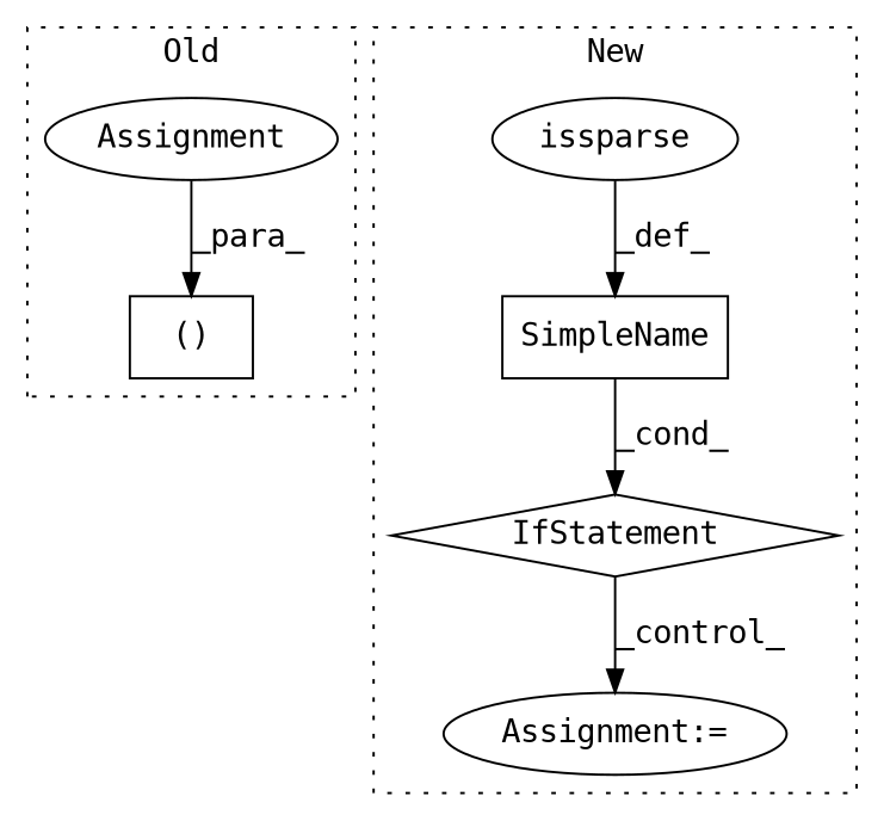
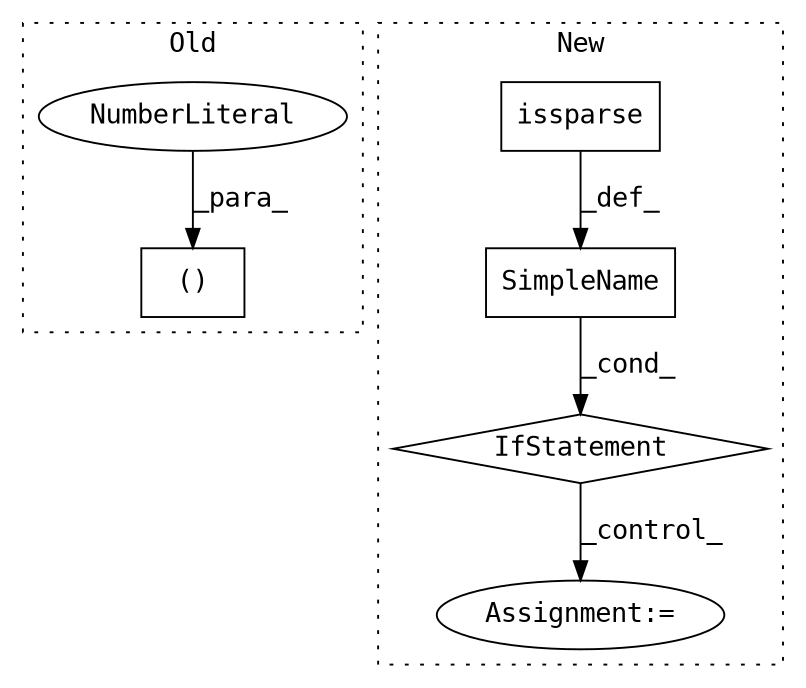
  digraph {
    fontname="DejaVu Sans Mono"
    node [fontname="DejaVu Sans Mono" l=1 shape=box]
    edge [fontname="DejaVu Sans Mono"]
    n1 [a=106 l=15 label="()" s=3308]
-   n2 [a=34 label=Assignment s=3322 shape=ellipse]
-   n3 [a=32 l="9,1" label=issparse s="1209,1220" shape=ellipse]
+   n2 [a=34 label=NumberLiteral s=3322 shape=ellipse]
+   n3 [a=32 l="9,1" label=issparse s="1209,1220"]
    n4 [a=25 l="4,2" label=IfStatement s="1197,1221" shape=diamond]
    n5 [a=7 label="Assignment:=" s=1233 shape=ellipse]
    n6 [a=42 label=SimpleName l=""]
    subgraph cluster_1 {
      label=Old
      style=dotted
      n1
      n2
    }
    subgraph cluster_2 {
      label=New
      style=dotted
      n3
      n4
      n5
      n6
    }
    n2 -> n1 [label=_para_]
    n3 -> n6 [label=_def_]
    n4 -> n5 [label=_control_]
    n6 -> n4 [label=_cond_]
  }
